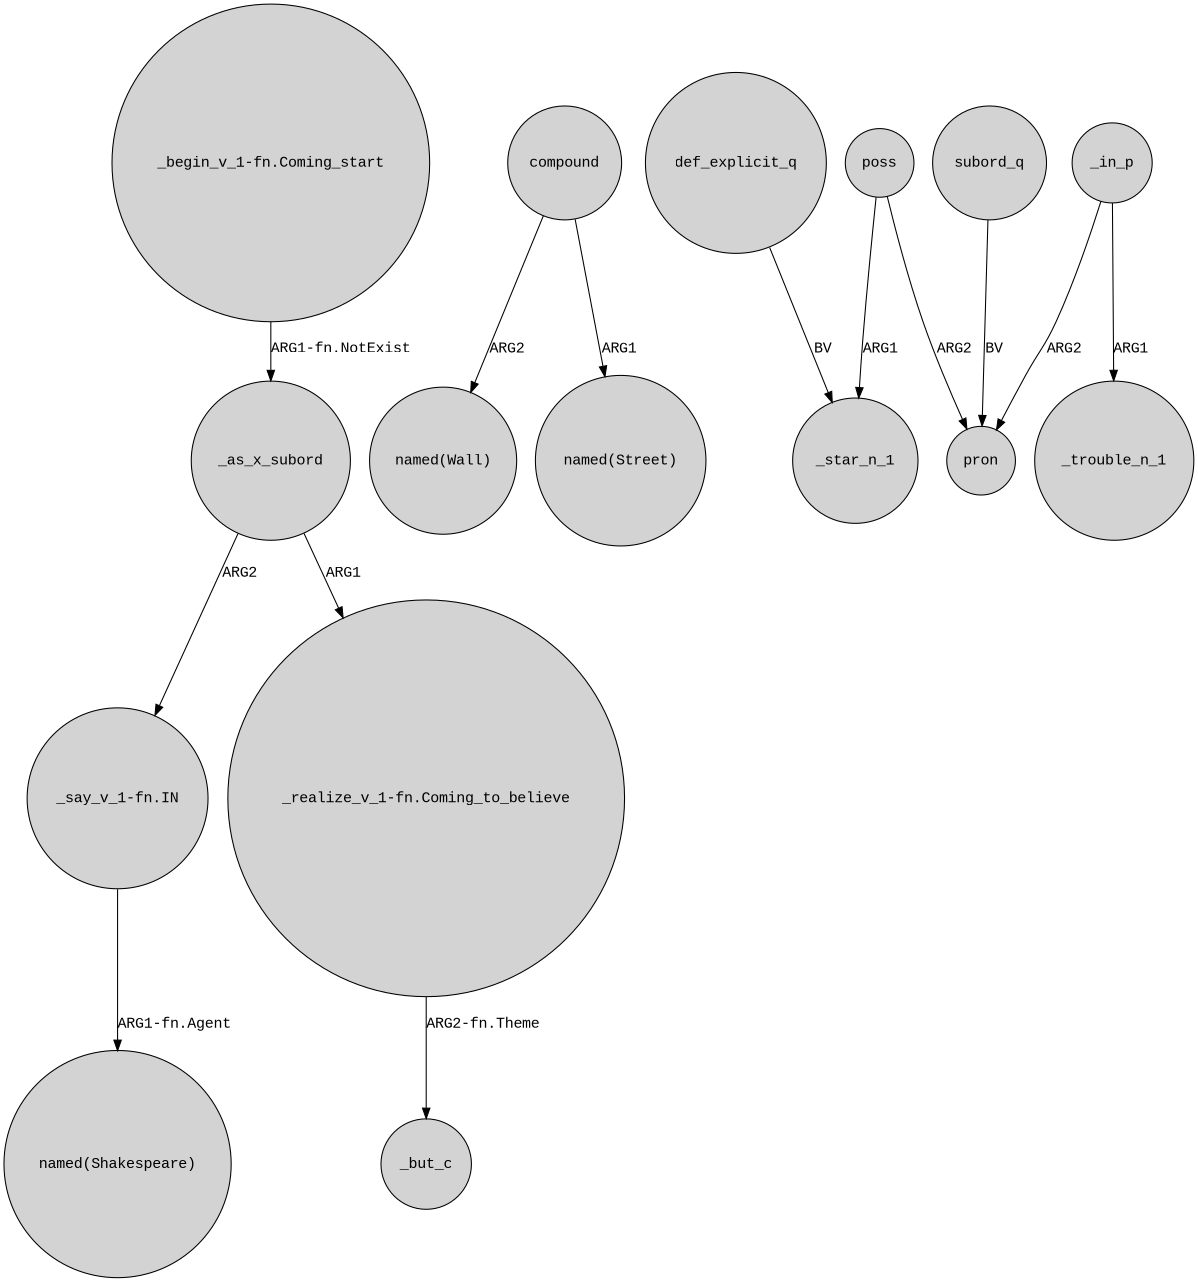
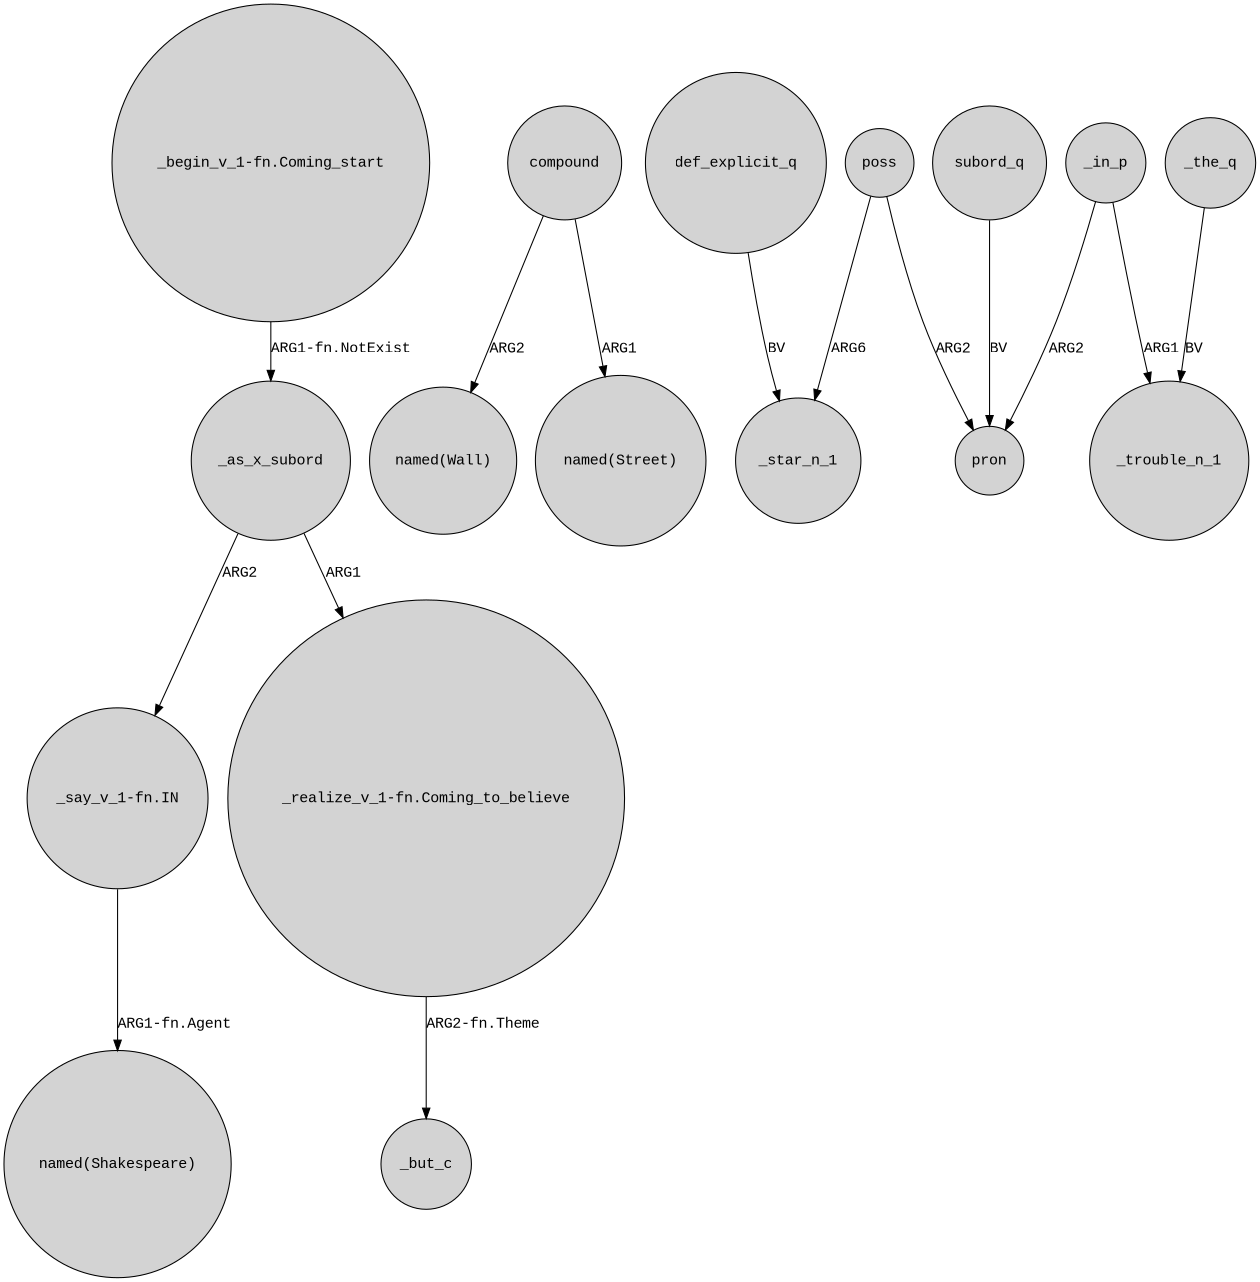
  digraph {
    fontname="Liberation Mono"
    node [fontname="Liberation Mono" shape=circle style=filled]
    edge [fontname="Liberation Mono"]
    _as_x_subord
    "_say_v_1-fn.IN"
    "_realize_v_1-fn.Coming_to_believe"
    "named(Shakespeare)"
    _but_c
    n6 [label="_begin_v_1-fn.Coming_start"]
    compound
    "named(Wall)"
    "named(Street)"
    poss
    _star_n_1
    pron
    n13 [label=subord_q]
+   _the_q
    _trouble_n_1
    _in_p
    def_explicit_q
    _as_x_subord -> "_say_v_1-fn.IN" [label=ARG2]
    _as_x_subord -> "_realize_v_1-fn.Coming_to_believe" [label=ARG1]
    "_say_v_1-fn.IN" -> "named(Shakespeare)" [label="ARG1-fn.Agent"]
    "_realize_v_1-fn.Coming_to_believe" -> _but_c [label="ARG2-fn.Theme"]
    n6 -> _as_x_subord [label="ARG1-fn.NotExist"]
    compound -> "named(Wall)" [label=ARG2]
    compound -> "named(Street)" [label=ARG1]
-   poss -> _star_n_1 [label=ARG1]
+   poss -> _star_n_1 [label=ARG6]
    poss -> pron [label=ARG2]
    n13 -> pron [label=BV]
+   _the_q -> _trouble_n_1 [label=BV]
    _in_p -> pron [label=ARG2]
    _in_p -> _trouble_n_1 [label=ARG1]
    def_explicit_q -> _star_n_1 [label=BV]
  }
